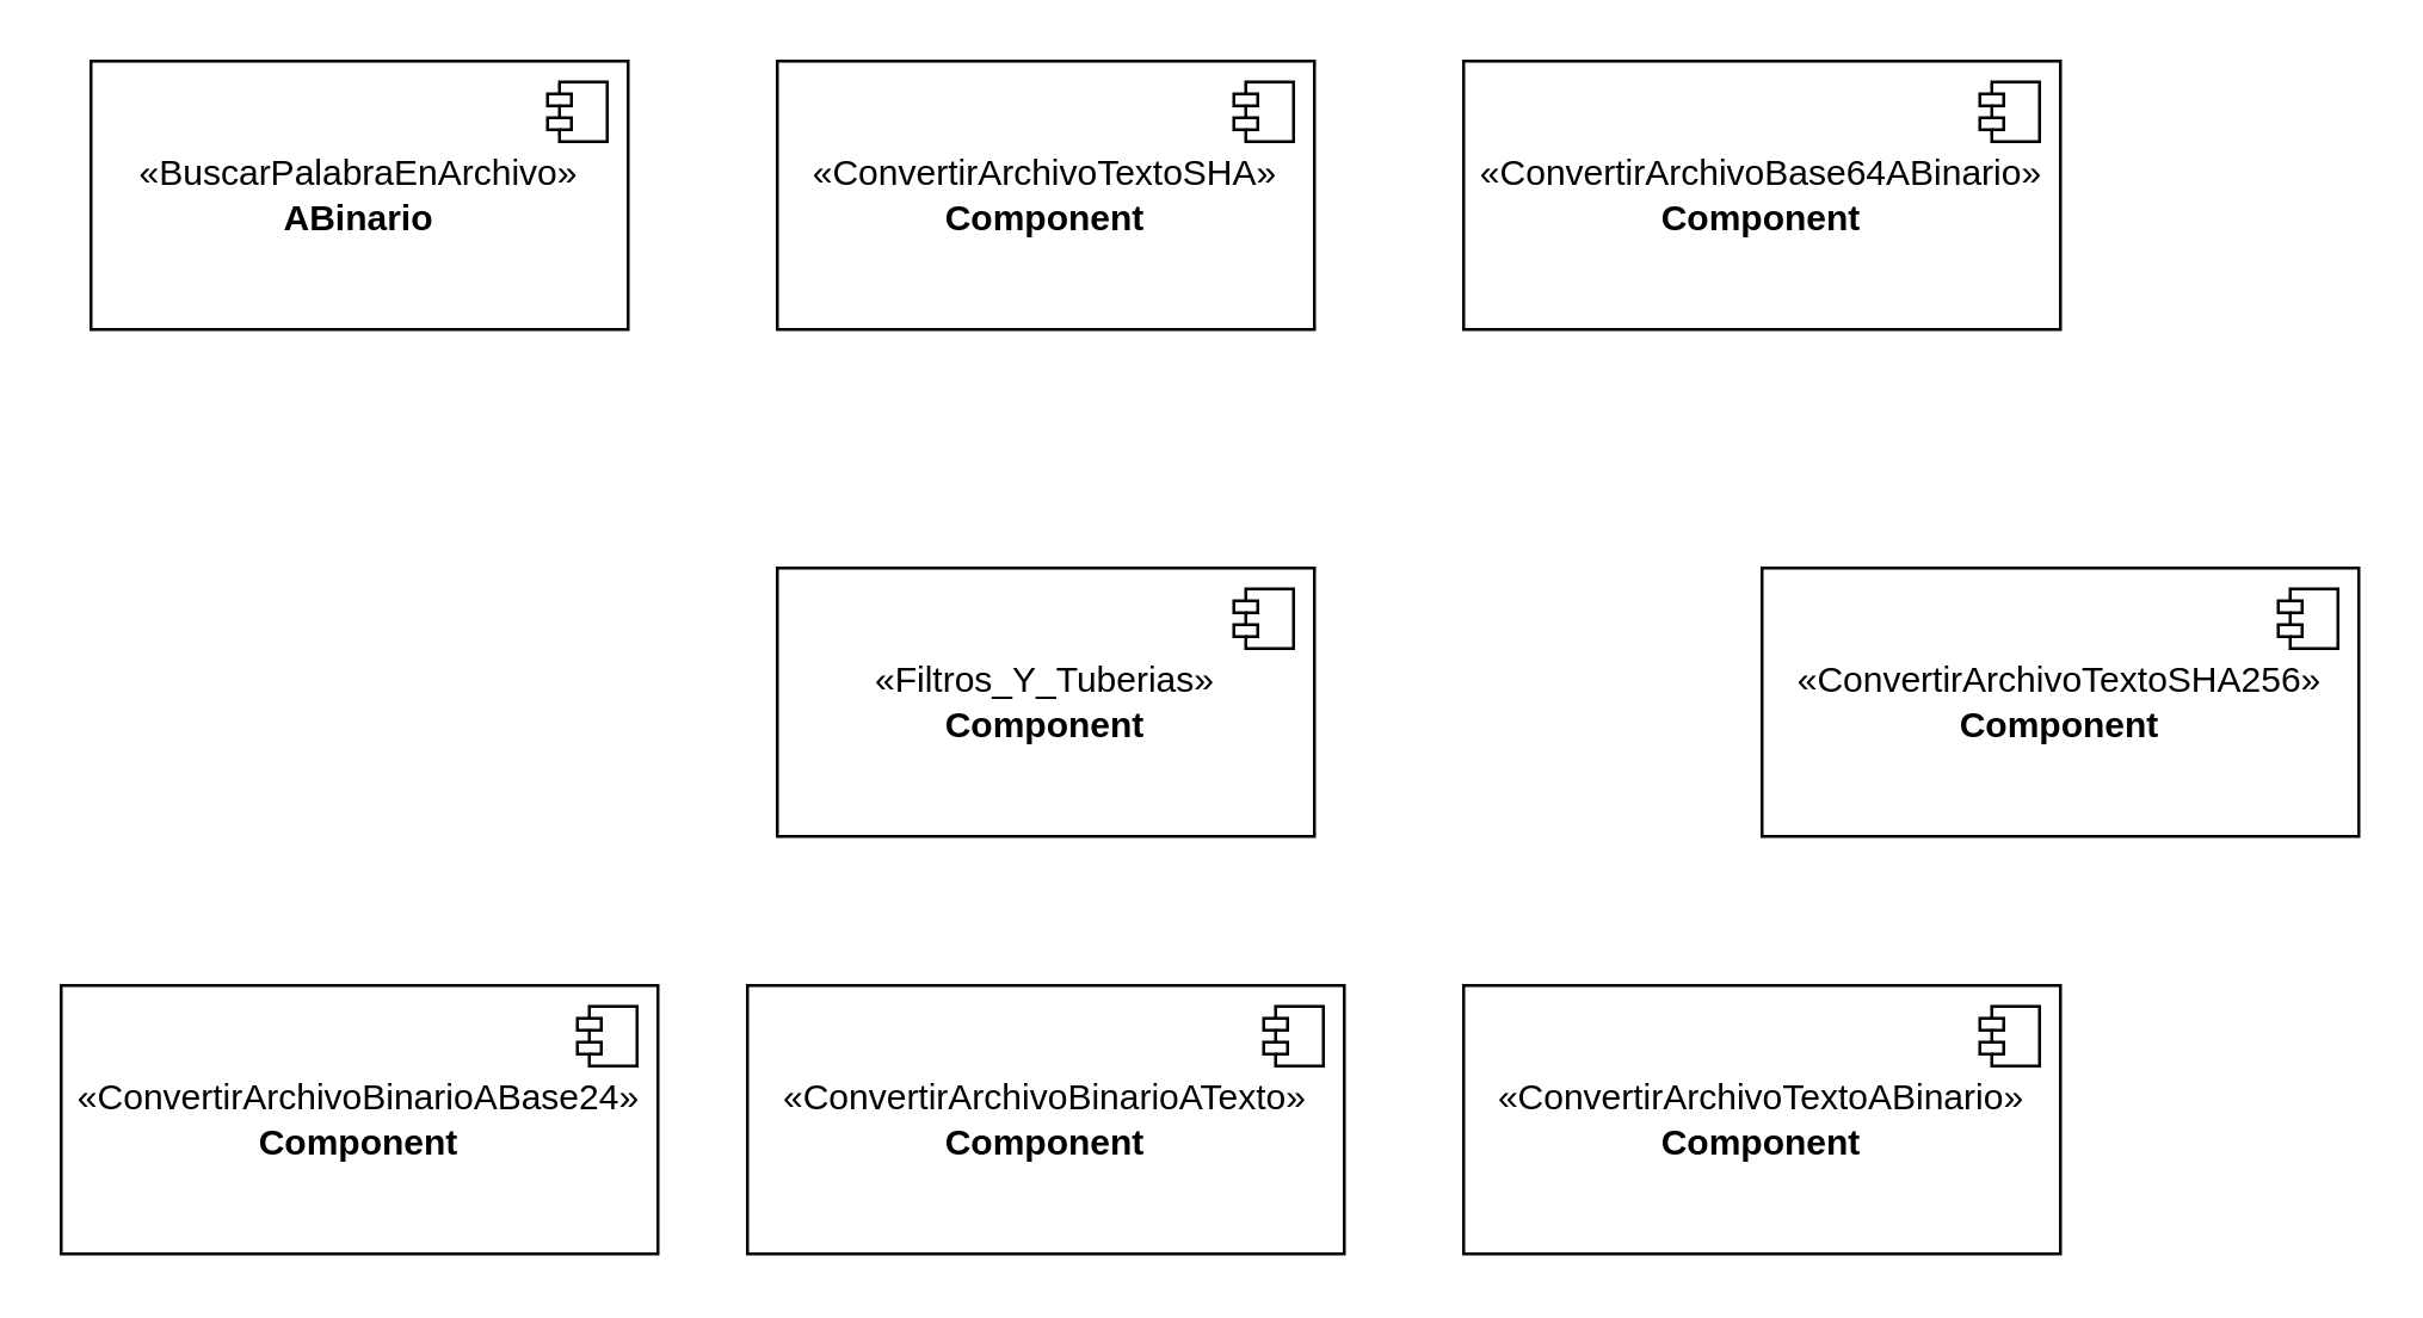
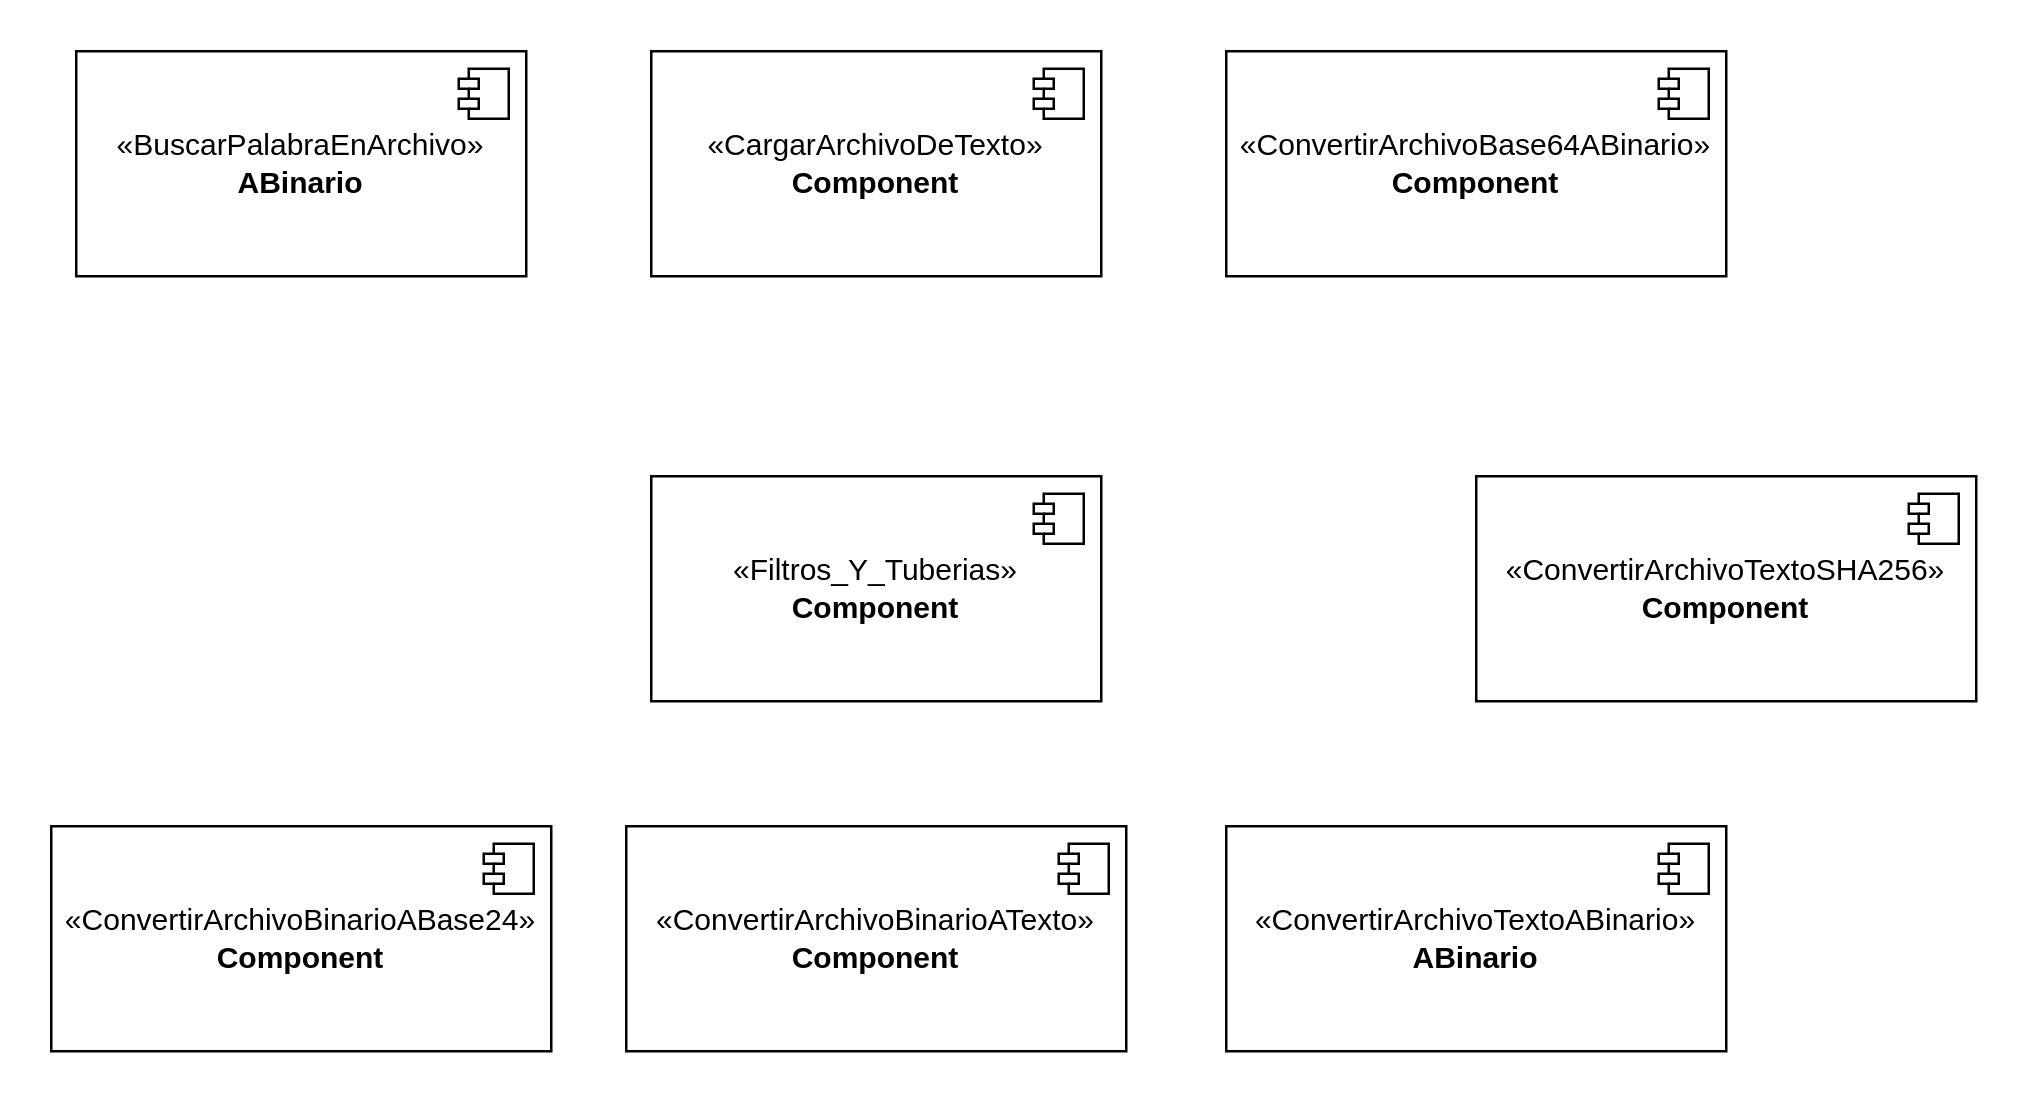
  <mxCell id="0" />
  <mxCell id="1" parent="0" />
  <mxCell id="2" value="«Filtros_Y_Tuberias»&lt;br&gt;&lt;b&gt;Component&lt;/b&gt;" style="html=1;dropTarget=0;whiteSpace=wrap;" vertex="1" parent="1"><mxGeometry x="260" y="190" width="180" height="90" as="geometry" /></mxCell>
  <mxCell id="3" value="" style="shape=module;jettyWidth=8;jettyHeight=4;" vertex="1" parent="2"><mxGeometry x="1" width="20" height="20" relative="1" as="geometry"><mxPoint x="-27" y="7" as="offset" /></mxGeometry></mxCell>
  <mxCell id="4" value="«BuscarPalabraEnArchivo»&lt;br&gt;&lt;b&gt;ABinario&lt;/b&gt;" style="html=1;dropTarget=0;whiteSpace=wrap;" vertex="1" parent="1"><mxGeometry x="30" y="20" width="180" height="90" as="geometry" /></mxCell>
  <mxCell id="5" value="" style="shape=module;jettyWidth=8;jettyHeight=4;" vertex="1" parent="4"><mxGeometry x="1" width="20" height="20" relative="1" as="geometry"><mxPoint x="-27" y="7" as="offset" /></mxGeometry></mxCell>
- <mxCell id="6" value="«ConvertirArchivoTextoSHA»&lt;br&gt;&lt;b&gt;Component&lt;/b&gt;" style="html=1;dropTarget=0;whiteSpace=wrap;" vertex="1" parent="1"><mxGeometry x="260" y="20" width="180" height="90" as="geometry" /></mxCell>
+ <mxCell id="6" value="«CargarArchivoDeTexto»&lt;br&gt;&lt;b&gt;Component&lt;/b&gt;" style="html=1;dropTarget=0;whiteSpace=wrap;" vertex="1" parent="1"><mxGeometry x="260" y="20" width="180" height="90" as="geometry" /></mxCell>
  <mxCell id="7" value="" style="shape=module;jettyWidth=8;jettyHeight=4;" vertex="1" parent="6"><mxGeometry x="1" width="20" height="20" relative="1" as="geometry"><mxPoint x="-27" y="7" as="offset" /></mxGeometry></mxCell>
  <mxCell id="8" value="«ConvertirArchivoBase64ABinario»&lt;br&gt;&lt;b&gt;Component&lt;/b&gt;" style="html=1;dropTarget=0;whiteSpace=wrap;" vertex="1" parent="1"><mxGeometry x="490" y="20" width="200" height="90" as="geometry" /></mxCell>
  <mxCell id="9" value="" style="shape=module;jettyWidth=8;jettyHeight=4;" vertex="1" parent="8"><mxGeometry x="1" width="20" height="20" relative="1" as="geometry"><mxPoint x="-27" y="7" as="offset" /></mxGeometry></mxCell>
  <mxCell id="10" value="«ConvertirArchivoBinarioABase24»&lt;br&gt;&lt;b&gt;Component&lt;/b&gt;" style="html=1;dropTarget=0;whiteSpace=wrap;" vertex="1" parent="1"><mxGeometry x="20" y="330" width="200" height="90" as="geometry" /></mxCell>
  <mxCell id="11" value="" style="shape=module;jettyWidth=8;jettyHeight=4;" vertex="1" parent="10"><mxGeometry x="1" width="20" height="20" relative="1" as="geometry"><mxPoint x="-27" y="7" as="offset" /></mxGeometry></mxCell>
  <mxCell id="12" value="«ConvertirArchivoBinarioATexto»&lt;br&gt;&lt;b&gt;Component&lt;/b&gt;" style="html=1;dropTarget=0;whiteSpace=wrap;" vertex="1" parent="1"><mxGeometry x="250" y="330" width="200" height="90" as="geometry" /></mxCell>
  <mxCell id="13" value="" style="shape=module;jettyWidth=8;jettyHeight=4;" vertex="1" parent="12"><mxGeometry x="1" width="20" height="20" relative="1" as="geometry"><mxPoint x="-27" y="7" as="offset" /></mxGeometry></mxCell>
- <mxCell id="14" value="«ConvertirArchivoTextoABinario»&lt;br&gt;&lt;b&gt;Component&lt;/b&gt;" style="html=1;dropTarget=0;whiteSpace=wrap;" vertex="1" parent="1"><mxGeometry x="490" y="330" width="200" height="90" as="geometry" /></mxCell>
+ <mxCell id="14" value="«ConvertirArchivoTextoABinario»&lt;br&gt;&lt;b&gt;ABinario&lt;/b&gt;" style="html=1;dropTarget=0;whiteSpace=wrap;" vertex="1" parent="1"><mxGeometry x="490" y="330" width="200" height="90" as="geometry" /></mxCell>
  <mxCell id="15" value="" style="shape=module;jettyWidth=8;jettyHeight=4;" vertex="1" parent="14"><mxGeometry x="1" width="20" height="20" relative="1" as="geometry"><mxPoint x="-27" y="7" as="offset" /></mxGeometry></mxCell>
  <mxCell id="16" value="«ConvertirArchivoTextoSHA256»&lt;br&gt;&lt;b&gt;Component&lt;/b&gt;" style="html=1;dropTarget=0;whiteSpace=wrap;" vertex="1" parent="1"><mxGeometry x="590" y="190" width="200" height="90" as="geometry" /></mxCell>
  <mxCell id="17" value="" style="shape=module;jettyWidth=8;jettyHeight=4;" vertex="1" parent="16"><mxGeometry x="1" width="20" height="20" relative="1" as="geometry"><mxPoint x="-27" y="7" as="offset" /></mxGeometry></mxCell>
